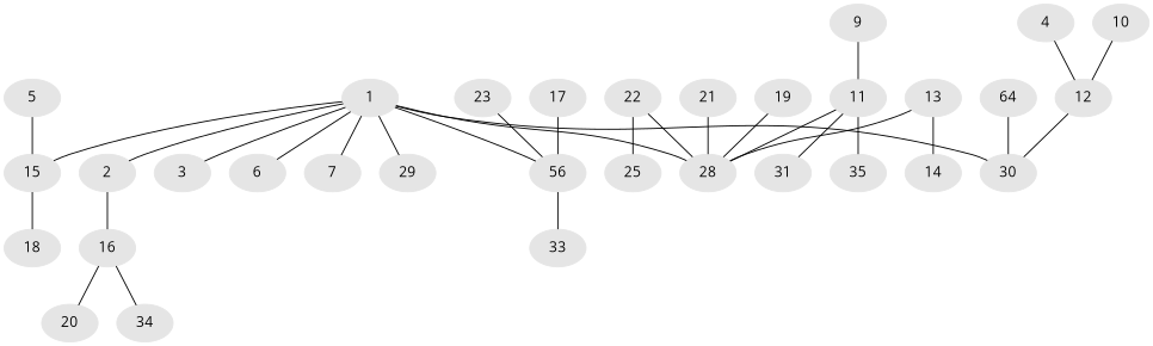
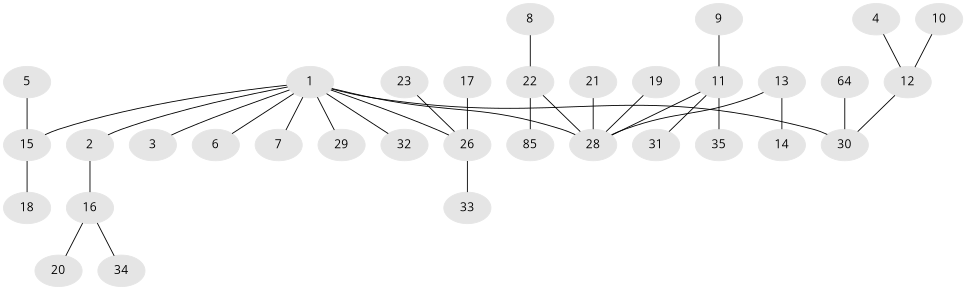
  graph {
    fontname="Open Sans"
    node [color=gray90 fontname="Open Sans" style=filled]
    edge [fontname="Open Sans" weight=1.0]
    1
    2
    3
    6
    7
    15
-   26 [label=56]
+   26
    28
    29
    30
+   32
    16
    18
    33
    20
    34
    4
    12
    5
+   8
    22
-   25
+   25 [label=85]
    9
    11
    31
    35
    10
    13
    14
    17
    19
    21
    23
    n34 [label=64]
    1 -- 2
    1 -- 3
    1 -- 6
    1 -- 7
    1 -- 15
    1 -- 26
    1 -- 28
    1 -- 29
    1 -- 30
+   1 -- 32
    2 -- 16
    15 -- 18
    26 -- 33
    16 -- 20
    16 -- 34
    4 -- 12
    12 -- 30
    5 -- 15
+   8 -- 22
    22 -- 28
    22 -- 25
    9 -- 11
    11 -- 28
    11 -- 31
    11 -- 35
    10 -- 12
    13 -- 28
    13 -- 14
    17 -- 26
    19 -- 28
    21 -- 28
    23 -- 26
    n34 -- 30
  }
